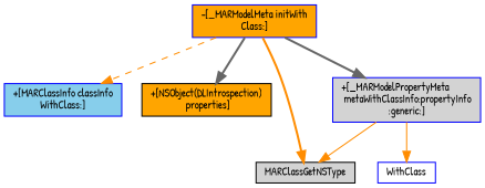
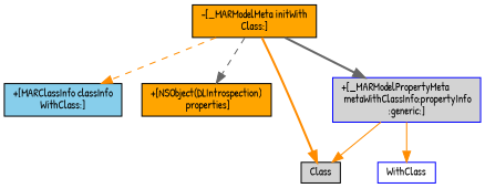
  digraph {
    fontname="Patrick Hand"
    rankdir=TB
    node [color=black fillcolor=orange fontname="Patrick Hand" fontsize=10 shape=record style=filled]
    edge [color=darkorange fontname="Patrick Hand" fontsize=10 labelfontname=Helvetica labelfontsize=10 style=dashed]
-   n1 [color=blue fontcolor=black height=0.2 label="-[_MARModelMeta initWith\lClass:]" width=0.4]
-   n2 [color=blue fillcolor=skyblue height=0.2 label="+[MARClassInfo classInfo\lWithClass:]" width=0.4]
+   n1 [fontcolor=black height=0.2 label="-[_MARModelMeta initWith\lClass:]" width=0.4]
+   n2 [fillcolor=skyblue height=0.2 label="+[MARClassInfo classInfo\lWithClass:]" width=0.4]
    n3 [height=0.2 label="+[NSObject(DLIntrospection)\l properties]" width=0.4]
    n4 [color=blue fillcolor=lightgrey height=0.2 label="+[_MARModelPropertyMeta\l metaWithClassInfo:propertyInfo\l:generic:]" width=0.4]
-   n5 [fillcolor=lightgrey height=0.2 label=MARClassGetNSType width=0.4]
+   n5 [fillcolor=lightgrey height=0.2 label=Class width=0.4]
    n6 [color=blue fillcolor=white height=0.2 label=WithClass width=0.4]
    n1 -> n2
-   n1 -> n3 [color=gray40 style=bold]
+   n1 -> n3 [color=gray40]
    n1 -> n4 [color=gray40 style=bold]
    n1 -> n5 [style=bold]
    n4 -> n5 [style=solid]
    n4 -> n6 [style=solid]
  }
